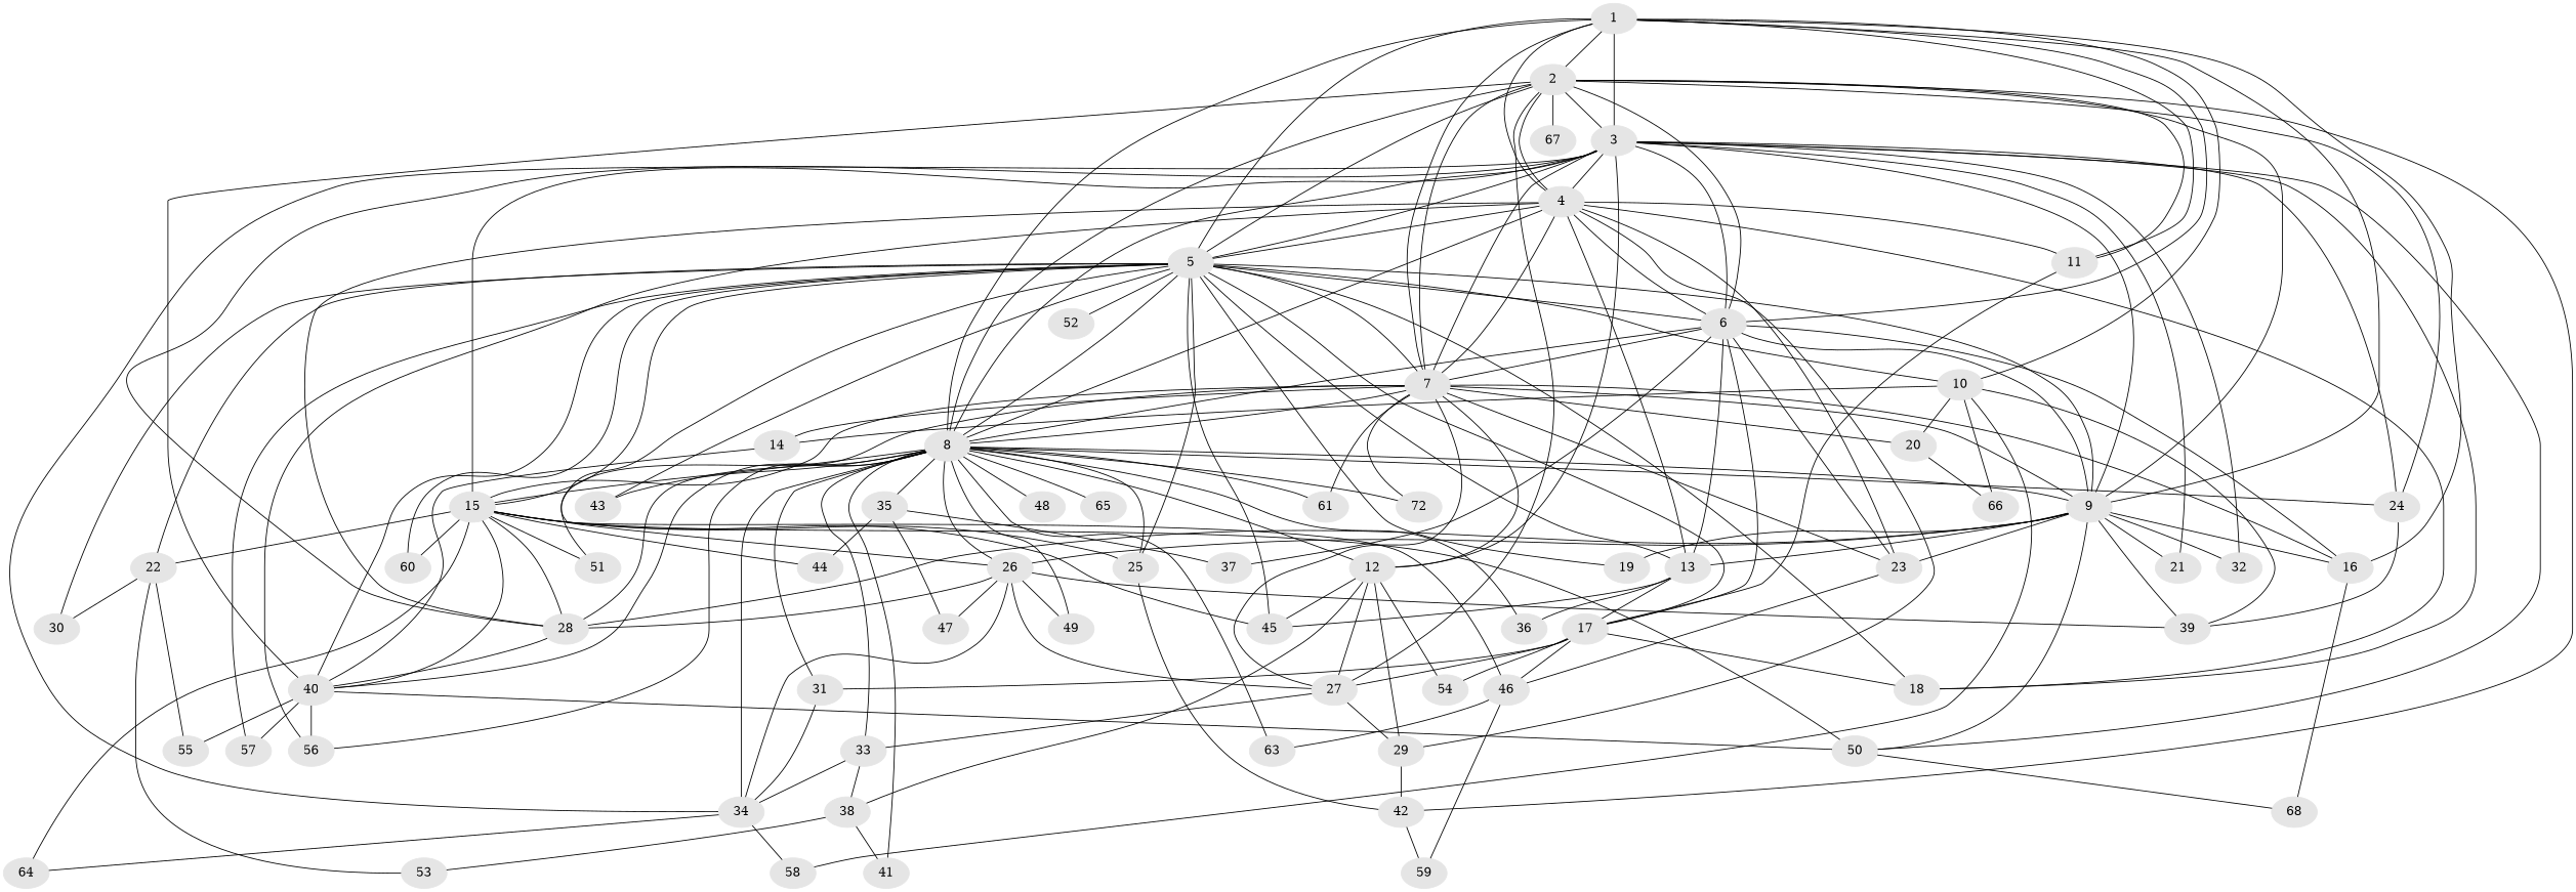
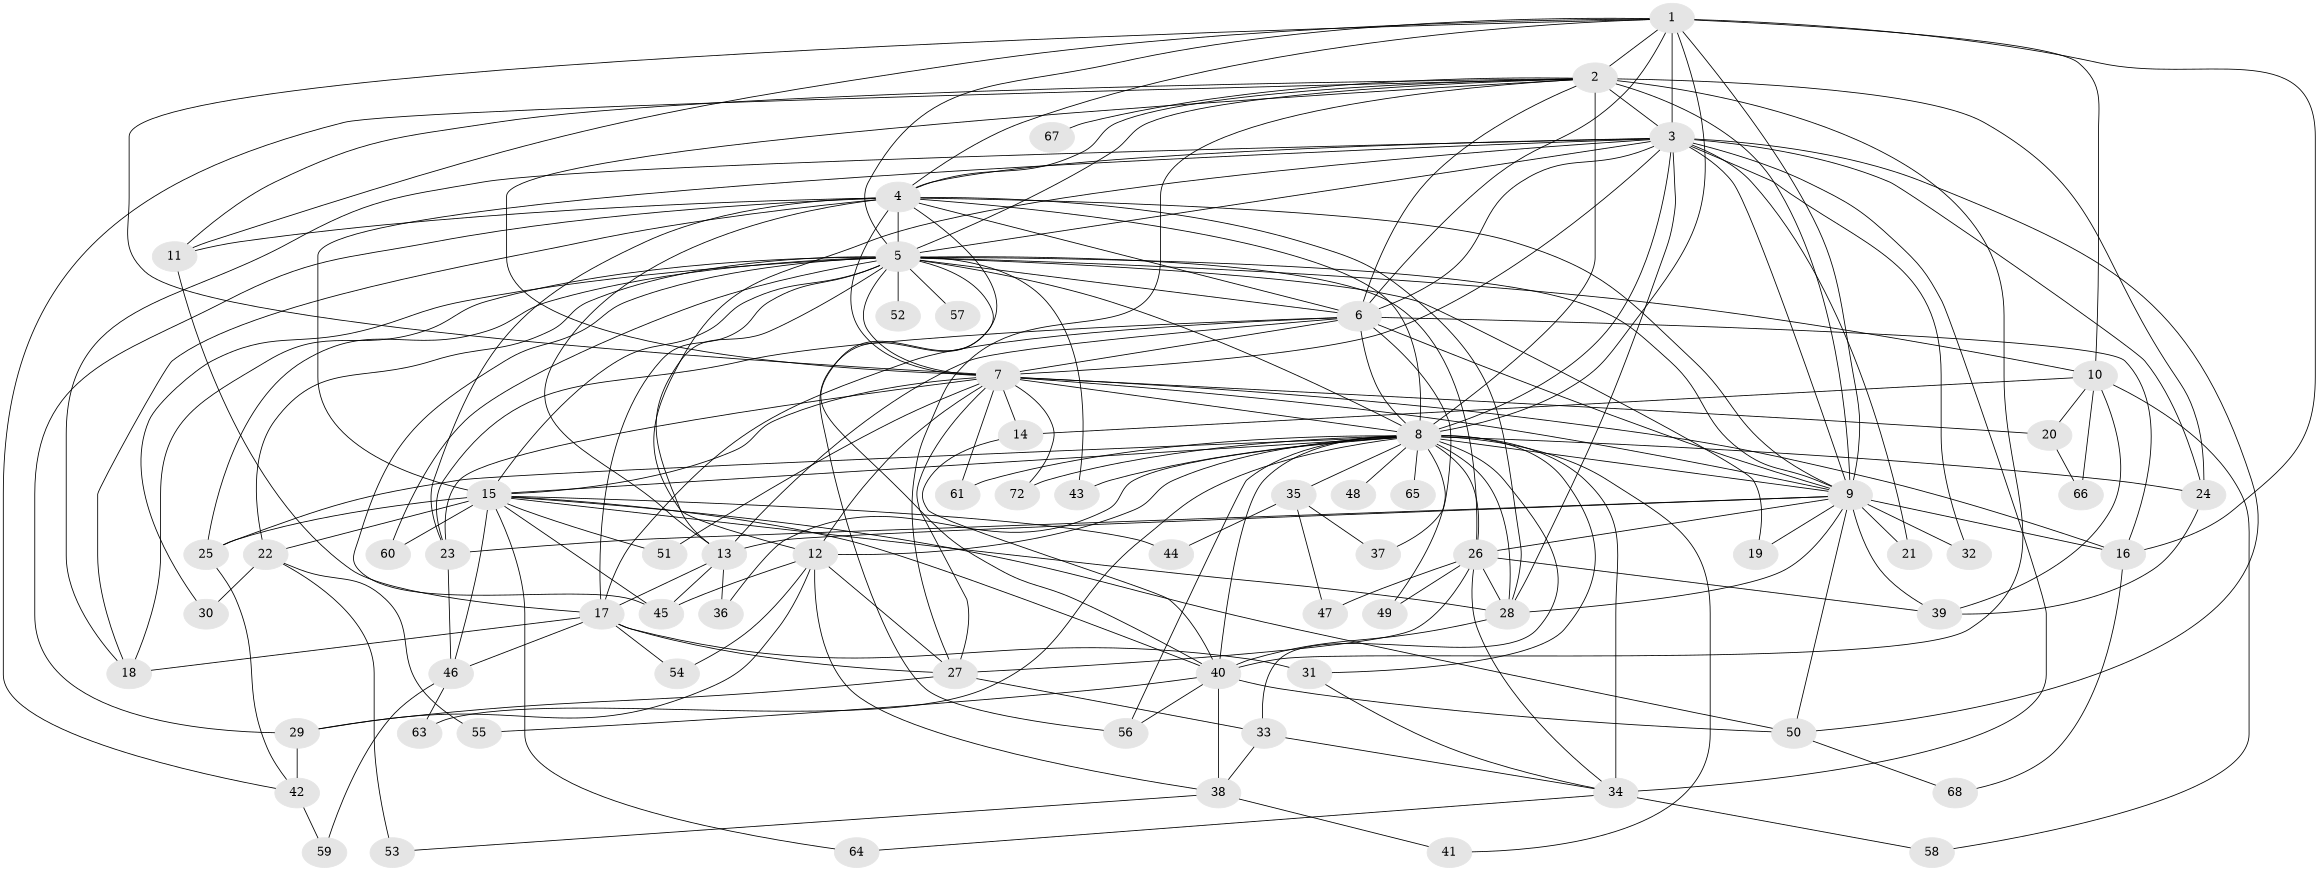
  graph {
    fontname="DejaVu Serif"
    node [color=gray90 fontname="DejaVu Serif" style=filled]
    edge [fontname="DejaVu Serif" weight=1.0]
    1
    2
    3
    4
    5
    6
    7
    8
    9
    10
    11
    16
    24
    27
    40
    42
    67
    12
    15
    18
    21
    28
    32
    34
    50
    13
    23
    29
    56
    17
    19
    22
    25
    26
    30
    43
    45
    52
    57
    60
    37
    14
    20
    51
    61
    n46 [label=72]
    31
    33
    35
    36
    41
    48
    49
    63
    65
    39
    58
    66
    68
    55
    59
    38
    54
    44
    46
    64
    53
    47
    1 -- 2
    1 -- 3
    1 -- 4
    1 -- 5
    1 -- 6
    1 -- 7
    1 -- 8 [weight=2.0]
    1 -- 9 [weight=2.0]
    1 -- 10
    1 -- 11
    1 -- 16
    2 -- 3
    2 -- 4
    2 -- 5
    2 -- 6
    2 -- 7
    2 -- 8 [weight=2.0]
    2 -- 9 [weight=3.0]
    2 -- 11
    2 -- 24 [weight=2.0]
    2 -- 27
    2 -- 40 [weight=4.0]
    2 -- 42
    2 -- 67
    3 -- 4
    3 -- 5
    3 -- 6
    3 -- 7
    3 -- 8
    3 -- 9 [weight=3.0]
    3 -- 24
    3 -- 12
    3 -- 15 [weight=12.0]
    3 -- 18
    3 -- 21 [weight=2.0]
    3 -- 28
    3 -- 32 [weight=2.0]
    3 -- 34 [weight=2.0]
    3 -- 50
    4 -- 5 [weight=2.0]
    4 -- 6
    4 -- 7
    4 -- 8
+   4 -- 9 [weight=3.0]
    4 -- 11
    4 -- 18
    4 -- 28
    4 -- 13
    4 -- 23
    4 -- 29
    4 -- 56
    5 -- 6
    5 -- 7
    5 -- 8
    5 -- 9 [weight=2.0]
    5 -- 10
    5 -- 40
    5 -- 15 [weight=2.0]
    5 -- 18
    5 -- 13
    5 -- 17
    5 -- 19
    5 -- 22
    5 -- 25
    5 -- 26 [weight=2.0]
    5 -- 30
    5 -- 43
    5 -- 45
    5 -- 52
    5 -- 57
    5 -- 60
    6 -- 7
    6 -- 8 [weight=2.0]
    6 -- 9 [weight=2.0]
    6 -- 16
    6 -- 13
    6 -- 23
    6 -- 17 [weight=2.0]
    6 -- 37
    7 -- 8 [weight=2.0]
    7 -- 9 [weight=3.0]
    7 -- 16
    7 -- 27
    7 -- 12
    7 -- 15 [weight=2.0]
    7 -- 23
    7 -- 14
    7 -- 20
    7 -- 51
    7 -- 61
    7 -- n46
    8 -- 9 [weight=2.0]
    8 -- 24
    8 -- 40
    8 -- 12
    8 -- 15
    8 -- 28
    8 -- 34 [weight=2.0]
    8 -- 56
    8 -- 25
    8 -- 26 [weight=2.0]
    8 -- 43
    8 -- 61
    8 -- n46
    8 -- 31
    8 -- 33
    8 -- 35
    8 -- 36
    8 -- 41
    8 -- 48
    8 -- 49
    8 -- 63
    8 -- 65
    9 -- 16
    9 -- 21
    9 -- 28
    9 -- 32
    9 -- 50
    9 -- 13
    9 -- 23
    9 -- 19
    9 -- 26 [weight=7.0]
    9 -- 39
    10 -- 14
    10 -- 20
    10 -- 39
    10 -- 58
    10 -- 66
    11 -- 17
    16 -- 68
    24 -- 39
    27 -- 29
    27 -- 33
    40 -- 50
    40 -- 56
-   40 -- 57
+   40 -- 38
    40 -- 55
    42 -- 59
    12 -- 27
    12 -- 29
    12 -- 45
    12 -- 38
    12 -- 54
    15 -- 40
    15 -- 28
    15 -- 50 [weight=2.0]
    15 -- 22
    15 -- 25
    15 -- 45
    15 -- 60
    15 -- 51
    15 -- 44
    15 -- 46
    15 -- 64
    28 -- 40
    34 -- 58
    34 -- 64
    50 -- 68
    13 -- 17
    13 -- 45
    13 -- 36
    23 -- 46
    29 -- 42 [weight=2.0]
    17 -- 27
    17 -- 18
    17 -- 31
    17 -- 54
    17 -- 46
    22 -- 30
    22 -- 55
    22 -- 53
    25 -- 42
    26 -- 27
    26 -- 28
    26 -- 34
    26 -- 49
    26 -- 39
    26 -- 47
    14 -- 40
    20 -- 66
    31 -- 34
    33 -- 34
    33 -- 38
    35 -- 37
    35 -- 44
    35 -- 47
    38 -- 41
    38 -- 53
    46 -- 63
    46 -- 59
  }
